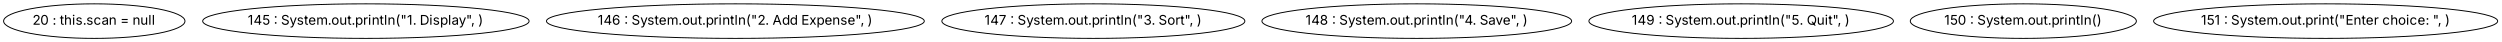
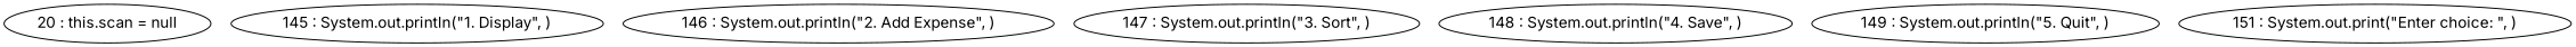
  digraph {
    fontname=Inter
    node [fontname=Inter]
    "20 : this.scan = null"
    "145 : System.out.println(\"1. Display\", )"
    "146 : System.out.println(\"2. Add Expense\", )"
    "147 : System.out.println(\"3. Sort\", )"
    "148 : System.out.println(\"4. Save\", )"
    "149 : System.out.println(\"5. Quit\", )"
-   "150 : System.out.println()"
    "151 : System.out.print(\"Enter choice: \", )"
  }
